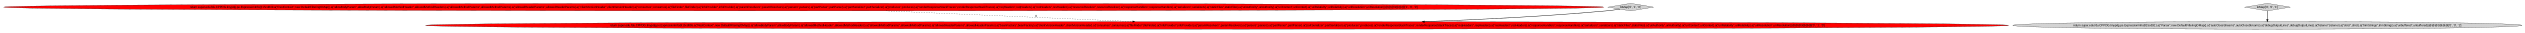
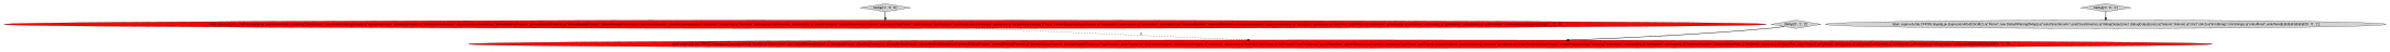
  digraph {
    fontname="Liberation Sans"
    node [fillcolor=lightgray shape=ellipse style=filled fontname="Liberation Sans"]
    edge [style=bold fontname="Liberation Sans"]
    n1 [fillcolor=red label="return super.edu.fdu.CPPDG.tinypdg.pe.ExpressionInfo@15cd8b5.a(\"RestContext\",new DefaultFilteringOMap().a(\"allowBodyParam\",allowBodyParam).a(\"allowedMethodHeader\",allowedMethodHeaders).a(\"allowedMethodParams\",allowedMethodParams).a(\"allowedHeaderParams\",allowedHeaderParams).a(\"beanFactory\",beanFactory).a(\"clientVersionHeader\",clientVersionHeader).a(\"consumes\",consumes).a(\"fileFinder\",fileFinder).a(\"infoProvider\",infoProvider).a(\"paramResolvers\",paramResolvers).a(\"parsers\",parsers).a(\"partParser\",partParser).a(\"partSerializer\",partSerializer).a(\"produces\",produces).a(\"renderResponseStackTraces\",renderResponseStackTraces).a(\"reqHeaders\",reqHeaders).a(\"resHeaders\",resHeaders).a(\"responseHandlers\",responseHandlers).a(\"serializers\",serializers).a(\"staticFiles\",staticFiles).a(\"uriAuthority\",uriAuthority).a(\"uriContext\",uriContext).a(\"uriRelativity\",uriRelativity).a(\"uriResolution\",uriResolution))@@@3@@@['0', '1', '0']"]
    n2 [label="return super.edu.fdu.CPPDG.tinypdg.pe.ExpressionInfo@15cd921.a(\"Parser\",new DefaultFilteringOMap().a(\"autoCloseStreams\",autoCloseStreams).a(\"debugOutputLines\",debugOutputLines).a(\"listener\",listener).a(\"strict\",strict).a(\"trimStrings\",trimStrings).a(\"unbuffered\",unbuffered))@@@3@@@['0', '0', '1']"]
    n3 [label="toMap['0', '0', '1']" shape=diamond]
    n4 [fillcolor=red label="return super.edu.fdu.CPPDG.tinypdg.pe.ExpressionInfo@15cd849.a(\"RestContext\",new DefaultFilteringOMap().a(\"allowBodyParam\",allowBodyParam).a(\"allowedMethodHeader\",allowedMethodHeaders).a(\"allowedMethodParams\",allowedMethodParams).a(\"allowedHeaderParams\",allowedHeaderParams).a(\"clientVersionHeader\",clientVersionHeader).a(\"consumes\",consumes).a(\"fileFinder\",fileFinder).a(\"infoProvider\",infoProvider).a(\"paramResolvers\",paramResolvers).a(\"parsers\",parsers).a(\"partParser\",partParser).a(\"partSerializer\",partSerializer).a(\"produces\",produces).a(\"renderResponseStackTraces\",renderResponseStackTraces).a(\"reqHeaders\",reqHeaders).a(\"resHeaders\",resHeaders).a(\"resourceResolver\",resourceResolver).a(\"responseHandlers\",responseHandlers).a(\"serializers\",serializers).a(\"staticFiles\",staticFiles).a(\"uriAuthority\",uriAuthority).a(\"uriContext\",uriContext).a(\"uriRelativity\",uriRelativity).a(\"uriResolution\",uriResolution))@@@3@@@['1', '0', '0']"]
+   n5 [label="toMap['1', '0', '0']" shape=diamond]
    n6 [label="toMap['0', '1', '0']" shape=diamond]
    n3 -> n2
    n4 -> n1 [label=0 style=dashed]
+   n5 -> n4
    n6 -> n1
  }
